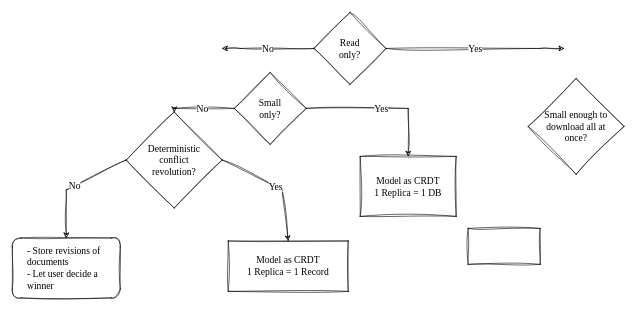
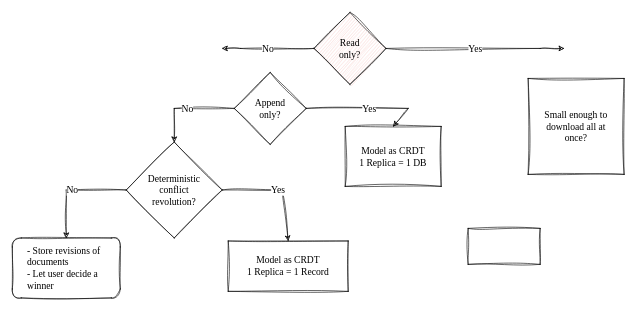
  <mxCell id="0" />
  <mxCell id="1" parent="0" />
- <mxCell id="2" value="Read only?" style="rhombus;whiteSpace=wrap;html=1;sketch=1;hachureGap=4;jiggle=2;fontFamily=Architects Daughter;fontSource=https%3A%2F%2Ffonts.googleapis.com%2Fcss%3Ffamily%3DArchitects%2BDaughter;fontSize=16;spacing=25;" parent="1" vertex="1"><mxGeometry x="523" y="20" width="120" height="120" as="geometry" /></mxCell>
- <mxCell id="3" value="Small enough to download all at once?" style="rhombus;whiteSpace=wrap;html=1;sketch=1;hachureGap=4;jiggle=2;fontFamily=Architects Daughter;fontSource=https%3A%2F%2Ffonts.googleapis.com%2Fcss%3Ffamily%3DArchitects%2BDaughter;fontSize=16;spacing=25;" parent="1" vertex="1"><mxGeometry x="880" y="130" width="160" height="160" as="geometry" /></mxCell>
- <mxCell id="4" value="Deterministic conflict revolution?" style="rhombus;html=1;sketch=1;hachureGap=4;jiggle=2;fontFamily=Architects Daughter;fontSource=https%3A%2F%2Ffonts.googleapis.com%2Fcss%3Ffamily%3DArchitects%2BDaughter;fontSize=16;spacing=25;whiteSpace=wrap;" parent="1" vertex="1"><mxGeometry x="210" y="186" width="160" height="160" as="geometry" /></mxCell>
+ <mxCell id="2" value="Read only?" style="rhombus;whiteSpace=wrap;html=1;sketch=1;hachureGap=4;jiggle=2;fontFamily=Architects Daughter;fontSource=https%3A%2F%2Ffonts.googleapis.com%2Fcss%3Ffamily%3DArchitects%2BDaughter;fontSize=16;spacing=25;fillColor=#f8cecc;" parent="1" vertex="1"><mxGeometry x="523" y="20" width="120" height="120" as="geometry" /></mxCell>
+ <mxCell id="3" value="Small enough to download all at once?" style="whiteSpace=wrap;html=1;sketch=1;hachureGap=4;jiggle=2;fontFamily=Architects Daughter;fontSource=https%3A%2F%2Ffonts.googleapis.com%2Fcss%3Ffamily%3DArchitects%2BDaughter;fontSize=16;spacing=25;rounded=0;" parent="1" vertex="1"><mxGeometry x="880" y="130" width="160" height="160" as="geometry" /></mxCell>
+ <mxCell id="4" value="Deterministic conflict revolution?" style="rhombus;html=1;sketch=1;hachureGap=4;jiggle=2;fontFamily=Architects Daughter;fontSource=https%3A%2F%2Ffonts.googleapis.com%2Fcss%3Ffamily%3DArchitects%2BDaughter;fontSize=16;spacing=25;whiteSpace=wrap;" parent="1" vertex="1"><mxGeometry x="210" y="236" width="160" height="160" as="geometry" /></mxCell>
  <mxCell id="5" value="&lt;div&gt;- Store revisions of documents&lt;/div&gt;&lt;div&gt;- Let user decide a winner&lt;/div&gt;" style="whiteSpace=wrap;html=1;sketch=1;hachureGap=4;jiggle=2;fontFamily=Architects Daughter;fontSource=https%3A%2F%2Ffonts.googleapis.com%2Fcss%3Ffamily%3DArchitects%2BDaughter;fontSize=16;spacing=25;align=left;rounded=1;" parent="1" vertex="1"><mxGeometry x="20" y="396" width="180" height="100" as="geometry" /></mxCell>
  <mxCell id="6" value="Yes" style="endArrow=classic;html=1;rounded=0;sketch=1;hachureGap=4;jiggle=2;fontFamily=Architects Daughter;fontSource=https%3A%2F%2Ffonts.googleapis.com%2Fcss%3Ffamily%3DArchitects%2BDaughter;fontSize=16;exitX=1;exitY=0.5;exitDx=0;exitDy=0;spacing=25;" parent="1" source="2" edge="1"><mxGeometry width="50" height="50" relative="1" as="geometry"><mxPoint x="690" y="80" as="sourcePoint" /><mxPoint x="940" y="80" as="targetPoint" /><Array as="points"><mxPoint x="900" y="80" /></Array></mxGeometry></mxCell>
  <mxCell id="7" value="No" style="endArrow=classic;html=1;rounded=0;sketch=1;hachureGap=4;jiggle=2;fontFamily=Architects Daughter;fontSource=https%3A%2F%2Ffonts.googleapis.com%2Fcss%3Ffamily%3DArchitects%2BDaughter;fontSize=16;exitX=0;exitY=0.5;exitDx=0;exitDy=0;spacing=25;" parent="1" source="2" edge="1"><mxGeometry width="50" height="50" relative="1" as="geometry"><mxPoint x="376" y="80" as="sourcePoint" /><mxPoint x="370" y="80" as="targetPoint" /><Array as="points"><mxPoint x="401" y="80" /></Array></mxGeometry></mxCell>
  <mxCell id="8" value="No" style="endArrow=classic;html=1;rounded=0;sketch=1;hachureGap=4;jiggle=2;fontFamily=Architects Daughter;fontSource=https%3A%2F%2Ffonts.googleapis.com%2Fcss%3Ffamily%3DArchitects%2BDaughter;fontSize=16;entryX=0.5;entryY=0;entryDx=0;entryDy=0;exitX=0;exitY=0.5;exitDx=0;exitDy=0;spacing=25;" parent="1" source="4" target="5" edge="1"><mxGeometry width="50" height="50" relative="1" as="geometry"><mxPoint x="163" y="506" as="sourcePoint" /><mxPoint x="213" y="456" as="targetPoint" /><Array as="points"><mxPoint x="110" y="316" /></Array></mxGeometry></mxCell>
  <mxCell id="9" value="Yes" style="endArrow=classic;html=1;rounded=0;sketch=1;hachureGap=4;jiggle=2;fontFamily=Architects Daughter;fontSource=https%3A%2F%2Ffonts.googleapis.com%2Fcss%3Ffamily%3DArchitects%2BDaughter;fontSize=16;exitX=1;exitY=0.5;exitDx=0;exitDy=0;entryX=0.5;entryY=0;entryDx=0;entryDy=0;spacing=25;" parent="1" source="4" target="10" edge="1"><mxGeometry width="50" height="50" relative="1" as="geometry"><mxPoint x="180" y="556" as="sourcePoint" /><mxPoint x="340" y="446" as="targetPoint" /><Array as="points"><mxPoint x="470" y="316" /></Array></mxGeometry></mxCell>
  <mxCell id="10" value="Model as CRDT&lt;br&gt;1 Replica = 1 Record" style="rounded=0;whiteSpace=wrap;html=1;sketch=1;hachureGap=4;jiggle=2;fontFamily=Architects Daughter;fontSource=https%3A%2F%2Ffonts.googleapis.com%2Fcss%3Ffamily%3DArchitects%2BDaughter;fontSize=16;spacing=25;" parent="1" vertex="1"><mxGeometry x="380" y="401" width="200" height="84" as="geometry" /></mxCell>
- <mxCell id="11" value="Small only?" style="rhombus;whiteSpace=wrap;html=1;sketch=1;hachureGap=4;jiggle=2;fontFamily=Architects Daughter;fontSource=https%3A%2F%2Ffonts.googleapis.com%2Fcss%3Ffamily%3DArchitects%2BDaughter;fontSize=16;spacing=25;" parent="1" vertex="1"><mxGeometry x="390" y="120" width="120" height="120" as="geometry" /></mxCell>
+ <mxCell id="11" value="Append only?" style="rhombus;whiteSpace=wrap;html=1;sketch=1;hachureGap=4;jiggle=2;fontFamily=Architects Daughter;fontSource=https%3A%2F%2Ffonts.googleapis.com%2Fcss%3Ffamily%3DArchitects%2BDaughter;fontSize=16;spacing=25;" parent="1" vertex="1"><mxGeometry x="390" y="120" width="120" height="120" as="geometry" /></mxCell>
  <mxCell id="12" value="No" style="endArrow=classic;html=1;rounded=0;sketch=1;hachureGap=4;jiggle=2;fontFamily=Architects Daughter;fontSource=https%3A%2F%2Ffonts.googleapis.com%2Fcss%3Ffamily%3DArchitects%2BDaughter;fontSize=16;entryX=0.5;entryY=0;entryDx=0;entryDy=0;exitX=0;exitY=0.5;exitDx=0;exitDy=0;" parent="1" source="11" target="4" edge="1"><mxGeometry width="50" height="50" relative="1" as="geometry"><mxPoint x="290" y="220" as="sourcePoint" /><mxPoint x="340" y="170" as="targetPoint" /><Array as="points"><mxPoint x="290" y="180" /></Array></mxGeometry></mxCell>
- <mxCell id="13" value="Model as CRDT&lt;br&gt;1 Replica = 1 DB" style="rounded=0;whiteSpace=wrap;html=1;sketch=1;hachureGap=4;jiggle=2;fontFamily=Architects Daughter;fontSource=https%3A%2F%2Ffonts.googleapis.com%2Fcss%3Ffamily%3DArchitects%2BDaughter;fontSize=16;" parent="1" vertex="1"><mxGeometry x="600" y="260" width="160" height="100" as="geometry" /></mxCell>
+ <mxCell id="13" value="Model as CRDT&lt;br&gt;1 Replica = 1 DB" style="rounded=0;whiteSpace=wrap;html=1;sketch=1;hachureGap=4;jiggle=2;fontFamily=Architects Daughter;fontSource=https%3A%2F%2Ffonts.googleapis.com%2Fcss%3Ffamily%3DArchitects%2BDaughter;fontSize=16;" parent="1" vertex="1"><mxGeometry x="575" y="210" width="160" height="100" as="geometry" /></mxCell>
  <mxCell id="14" value="Yes" style="endArrow=classic;html=1;rounded=0;sketch=1;hachureGap=4;jiggle=2;fontFamily=Architects Daughter;fontSource=https%3A%2F%2Ffonts.googleapis.com%2Fcss%3Ffamily%3DArchitects%2BDaughter;fontSize=16;exitX=1;exitY=0.5;exitDx=0;exitDy=0;entryX=0.5;entryY=0;entryDx=0;entryDy=0;" parent="1" source="11" target="13" edge="1"><mxGeometry width="50" height="50" relative="1" as="geometry"><mxPoint x="560" y="190" as="sourcePoint" /><mxPoint x="610" y="140" as="targetPoint" /><Array as="points"><mxPoint x="680" y="180" /></Array></mxGeometry></mxCell>
  <mxCell id="15" value="" style="rounded=0;whiteSpace=wrap;html=1;sketch=1;hachureGap=4;jiggle=2;fontFamily=Architects Daughter;fontSource=https%3A%2F%2Ffonts.googleapis.com%2Fcss%3Ffamily%3DArchitects%2BDaughter;fontSize=16;" parent="1" vertex="1"><mxGeometry x="780" y="380" width="120" height="60" as="geometry" /></mxCell>
